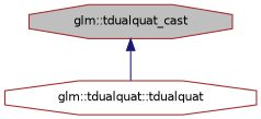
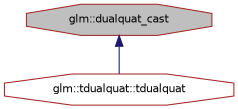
  digraph {
    rankdir=TB
    node [color=brown fontname=Helvetica fontsize=10 shape=octagon style=filled]
-   n1 [fillcolor=grey75 fontcolor=black height=0.2 label="glm::tdualquat_cast" width=0.4]
+   n1 [fillcolor=grey75 fontcolor=black height=0.2 label="glm::dualquat_cast" width=0.4]
    n2 [fillcolor=white height=0.2 label="glm::tdualquat::tdualquat" width=0.4]
    n1 -> n2 [color=midnightblue dir=back fontname=Helvetica fontsize=10 labelfontname=Helvetica labelfontsize=10 style=solid]
  }
